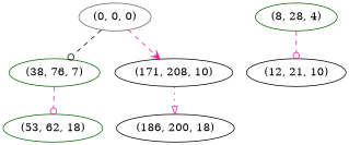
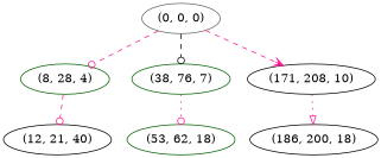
  digraph {
    node [color=darkgreen]
    edge [arrowhead=odot color=deeppink style=dashed]
    "(0, 0, 0)" [color=gray40]
    n2 [label="(8, 28, 4)"]
    "(38, 76, 7)"
    "(171, 208, 10)" [color=black]
-   "(12, 21, 10)" [color=black]
+   "(12, 21, 10)" [color=black label="(12, 21, 40)"]
    "(53, 62, 18)"
    "(186, 200, 18)" [color=black]
+   "(0, 0, 0)" -> n2
    "(0, 0, 0)" -> "(38, 76, 7)" [color=black]
    "(0, 0, 0)" -> "(171, 208, 10)" [arrowhead=vee]
    n2 -> "(12, 21, 10)"
-   "(38, 76, 7)" -> "(53, 62, 18)"
+   "(38, 76, 7)" -> "(53, 62, 18)" [style=dotted]
    "(171, 208, 10)" -> "(186, 200, 18)" [arrowhead=onormal style=dotted]
  }
